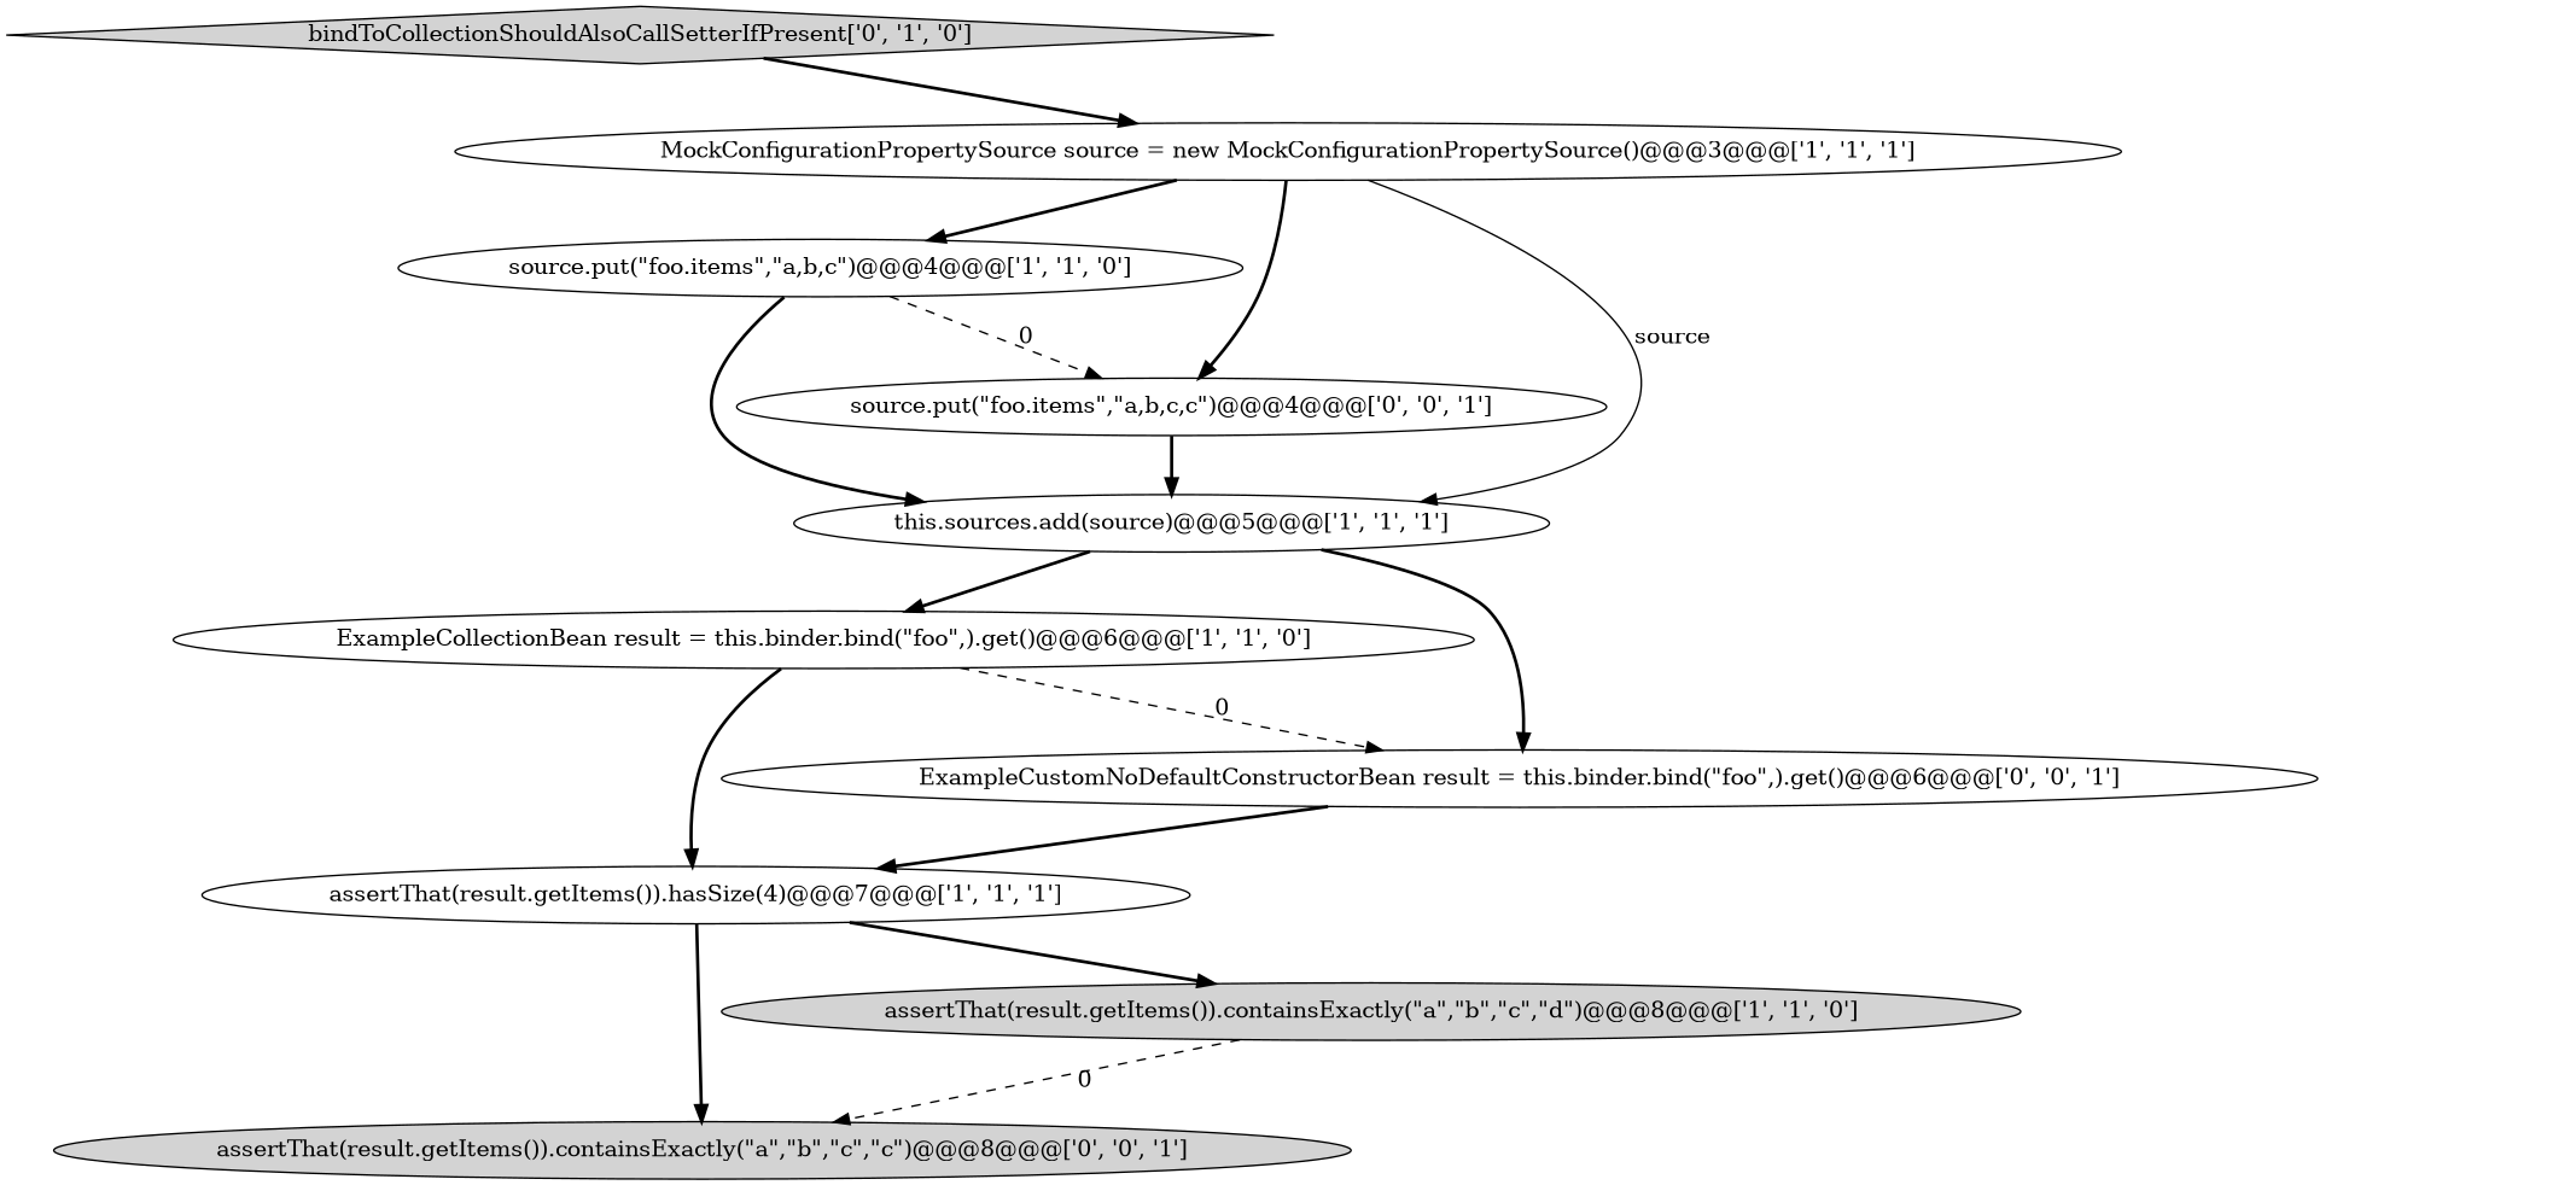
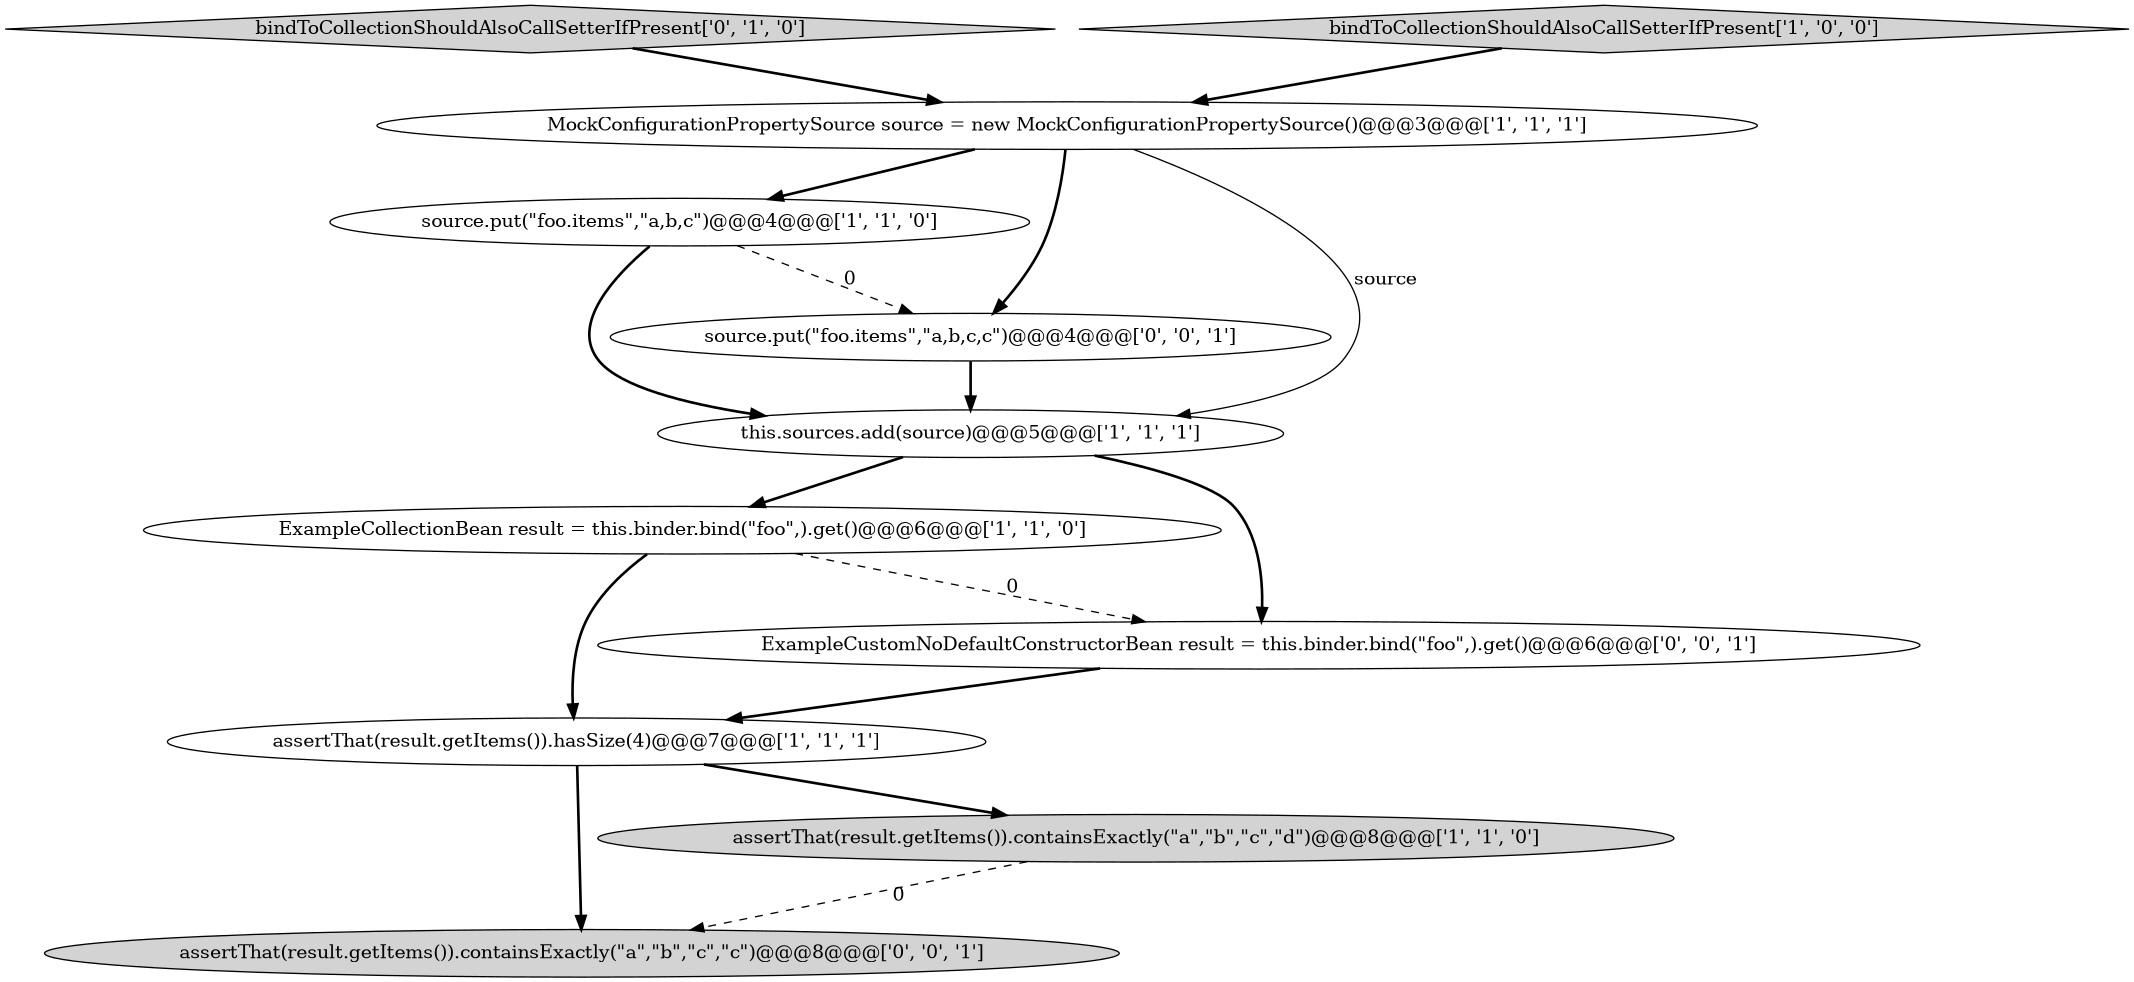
  digraph {
    node [fillcolor=white shape=ellipse style=filled]
    edge [style=bold]
    n1 [fillcolor=lightgray label="bindToCollectionShouldAlsoCallSetterIfPresent['0', '1', '0']" shape=diamond]
    n2 [label="MockConfigurationPropertySource source = new MockConfigurationPropertySource()@@@3@@@['1', '1', '1']"]
    n3 [label="source.put(\"foo.items\",\"a,b,c\")@@@4@@@['1', '1', '0']"]
    n4 [label="source.put(\"foo.items\",\"a,b,c,c\")@@@4@@@['0', '0', '1']"]
    n5 [label="this.sources.add(source)@@@5@@@['1', '1', '1']"]
    n6 [label="ExampleCollectionBean result = this.binder.bind(\"foo\",).get()@@@6@@@['1', '1', '0']"]
    n7 [label="ExampleCustomNoDefaultConstructorBean result = this.binder.bind(\"foo\",).get()@@@6@@@['0', '0', '1']"]
    n8 [fillcolor=lightgray label="assertThat(result.getItems()).containsExactly(\"a\",\"b\",\"c\",\"c\")@@@8@@@['0', '0', '1']"]
    n9 [label="assertThat(result.getItems()).hasSize(4)@@@7@@@['1', '1', '1']"]
    n10 [fillcolor=lightgray label="assertThat(result.getItems()).containsExactly(\"a\",\"b\",\"c\",\"d\")@@@8@@@['1', '1', '0']"]
+   n11 [fillcolor=lightgray label="bindToCollectionShouldAlsoCallSetterIfPresent['1', '0', '0']" shape=diamond]
    n1 -> n2
    n2 -> n3
    n2 -> n4
    n2 -> n5 [label=source style=solid]
    n3 -> n4 [label=0 style=dashed]
    n3 -> n5
    n4 -> n5
    n5 -> n6
    n5 -> n7
    n6 -> n7 [label=0 style=dashed]
    n6 -> n9
    n7 -> n9
    n9 -> n8
    n9 -> n10
    n10 -> n8 [label=0 style=dashed]
+   n11 -> n2
  }
